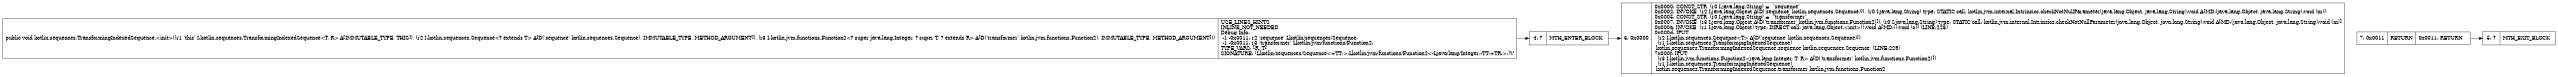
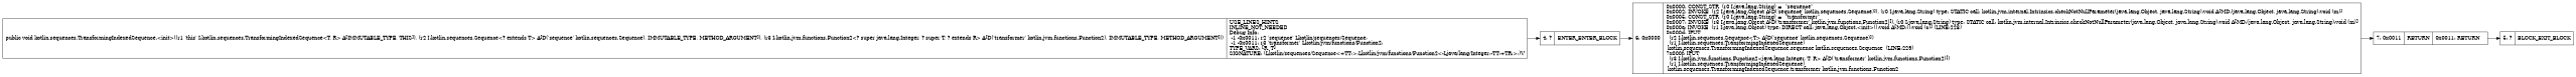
  digraph {
    rankdir=LR
    node [shape=record]
-   n1 [label="{4\:\ ?|MTH_ENTER_BLOCK\l}"]
+   n1 [label="{4\:\ ?|ENTER_ENTER_BLOCK\l}"]
    n2 [label="{6\:\ 0x0000|0x0000: CONST_STR  (r0 I:java.lang.String) =  \"sequence\" \l0x0002: INVOKE  (r2 I:java.lang.Object A[D('sequence' kotlin.sequences.Sequence)]), (r0 I:java.lang.String) type: STATIC call: kotlin.jvm.internal.Intrinsics.checkNotNullParameter(java.lang.Object, java.lang.String):void A[MD:(java.lang.Object, java.lang.String):void (m)]\l0x0005: CONST_STR  (r0 I:java.lang.String) =  \"transformer\" \l0x0007: INVOKE  (r3 I:java.lang.Object A[D('transformer' kotlin.jvm.functions.Function2)]), (r0 I:java.lang.String) type: STATIC call: kotlin.jvm.internal.Intrinsics.checkNotNullParameter(java.lang.Object, java.lang.String):void A[MD:(java.lang.Object, java.lang.String):void (m)]\l0x000a: INVOKE  (r1 I:java.lang.Object) type: DIRECT call: java.lang.Object.\<init\>():void A[MD:():void (c)] (LINE:228)\l0x000d: IPUT  \l  (r2 I:kotlin.sequences.Sequence\<T\> A[D('sequence' kotlin.sequences.Sequence)])\l  (r1 I:kotlin.sequences.TransformingIndexedSequence)\l kotlin.sequences.TransformingIndexedSequence.sequence kotlin.sequences.Sequence  (LINE:229)\l7x000f: IPUT  \l  (r3 I:kotlin.jvm.functions.Function2\<java.lang.Integer, T, R\> A[D('transformer' kotlin.jvm.functions.Function2)])\l  (r1 I:kotlin.sequences.TransformingIndexedSequence)\l kotlin.sequences.TransformingIndexedSequence.transformer kotlin.jvm.functions.Function2 \l}"]
    n3 [label="{7\:\ 0x0011|RETURN\l|0x0011: RETURN   \l}"]
-   n4 [label="{5\:\ ?|MTH_EXIT_BLOCK\l}"]
+   n4 [label="{5\:\ ?|BLOCK_EXIT_BLOCK\l}"]
    n5 [label="{public void kotlin.sequences.TransformingIndexedSequence.\<init\>((r1 'this' I:kotlin.sequences.TransformingIndexedSequence\<T, R\> A[IMMUTABLE_TYPE, THIS]), (r2 I:kotlin.sequences.Sequence\<? extends T\> A[D('sequence' kotlin.sequences.Sequence), IMMUTABLE_TYPE, METHOD_ARGUMENT]), (r3 I:kotlin.jvm.functions.Function2\<? super java.lang.Integer, ? super T, ? extends R\> A[D('transformer' kotlin.jvm.functions.Function2), IMMUTABLE_TYPE, METHOD_ARGUMENT]))  | USE_LINES_HINTS\lINLINE_NOT_NEEDED\lDebug Info:\l  \-1 \-0x0011: r2 'sequence' Lkotlin\/sequences\/Sequence;\l  \-1 \-0x0011: r3 'transformer' Lkotlin\/jvm\/functions\/Function2;\lTYPE_VARS: [R, T]\lSIGNATURE: (Lkotlin\/sequences\/Sequence\<+TT;\>;Lkotlin\/jvm\/functions\/Function2\<\-Ljava\/lang\/Integer;\-TT;+TR;\>;)V\l}"]
    n1 -> n2
+   n2 -> n3
    n3 -> n4
    n5 -> n1
  }
